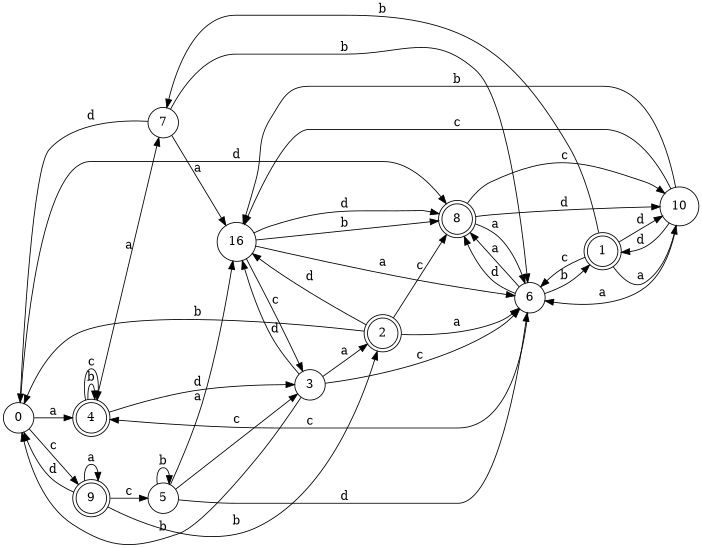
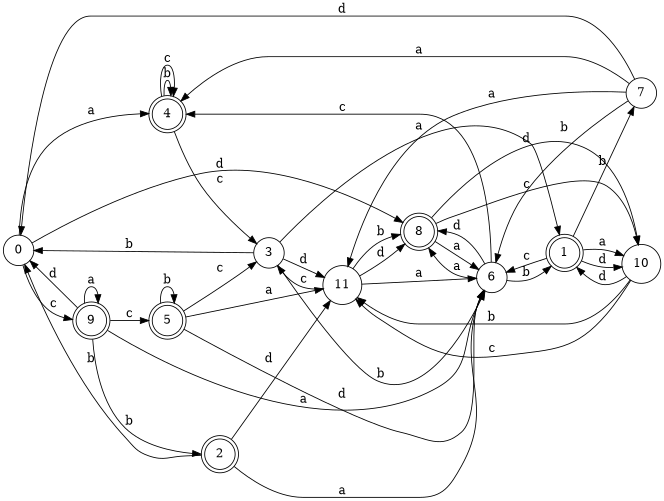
  digraph {
    rankdir=LR
    node [color=black fillcolor=white shape=circle style=filled]
    n1 [label=0]
    n2 [label=4 shape=doublecircle style="rounded,filled"]
    n3 [label=8 shape=doublecircle style="rounded,filled"]
    n4 [label=9 shape=doublecircle style="rounded,filled"]
    n5 [label=7]
    n6 [label=3]
    n7 [label=6]
    n8 [label=1 shape=doublecircle style="rounded,filled"]
    n9 [label=10]
    n10 [label=2 shape=doublecircle style="rounded,filled"]
-   n11 [label=5 style="rounded,filled"]
-   n12 [label=16]
+   n11 [label=5 shape=doublecircle style="rounded,filled"]
+   n12 [label=11]
    n1 -> n2 [label=a]
    n1 -> n3 [label=d]
    n1 -> n4 [label=c]
    n2 -> n2 [label=b]
    n2 -> n2 [label=c]
-   n2 -> n5 [label=a]
-   n2 -> n6 [label=d]
+   n5 -> n2 [label=a]
+   n2 -> n6 [label=c]
    n3 -> n7 [label=a]
    n3 -> n9 [label=c]
    n3 -> n9 [label=d]
    n4 -> n1 [label=d]
    n4 -> n4 [label=a]
    n4 -> n10 [label=b]
    n4 -> n11 [label=c]
    n5 -> n1 [label=d]
    n5 -> n7 [label=b]
    n5 -> n12 [label=a]
    n6 -> n1 [label=b]
-   n6 -> n7 [label=c]
-   n6 -> n10 [label=a]
+   n6 -> n7 [label=b]
+   n6 -> n8 [label=a]
    n6 -> n12 [label=d]
    n7 -> n2 [label=c]
    n7 -> n3 [label=a]
    n7 -> n3 [label=d]
    n7 -> n8 [label=b]
    n8 -> n5 [label=b]
    n8 -> n7 [label=c]
    n8 -> n9 [label=a]
    n8 -> n9 [label=d]
-   n9 -> n7 [label=a]
+   n4 -> n7 [label=a]
    n9 -> n8 [label=d]
    n9 -> n12 [label=b]
    n9 -> n12 [label=c]
    n10 -> n1 [label=b]
-   n10 -> n3 [label=c]
    n10 -> n7 [label=a]
    n10 -> n12 [label=d]
    n11 -> n6 [label=c]
    n11 -> n7 [label=d]
    n11 -> n11 [label=b]
    n11 -> n12 [label=a]
    n12 -> n3 [label=b]
    n12 -> n3 [label=d]
    n12 -> n6 [label=c]
    n12 -> n7 [label=a]
  }
